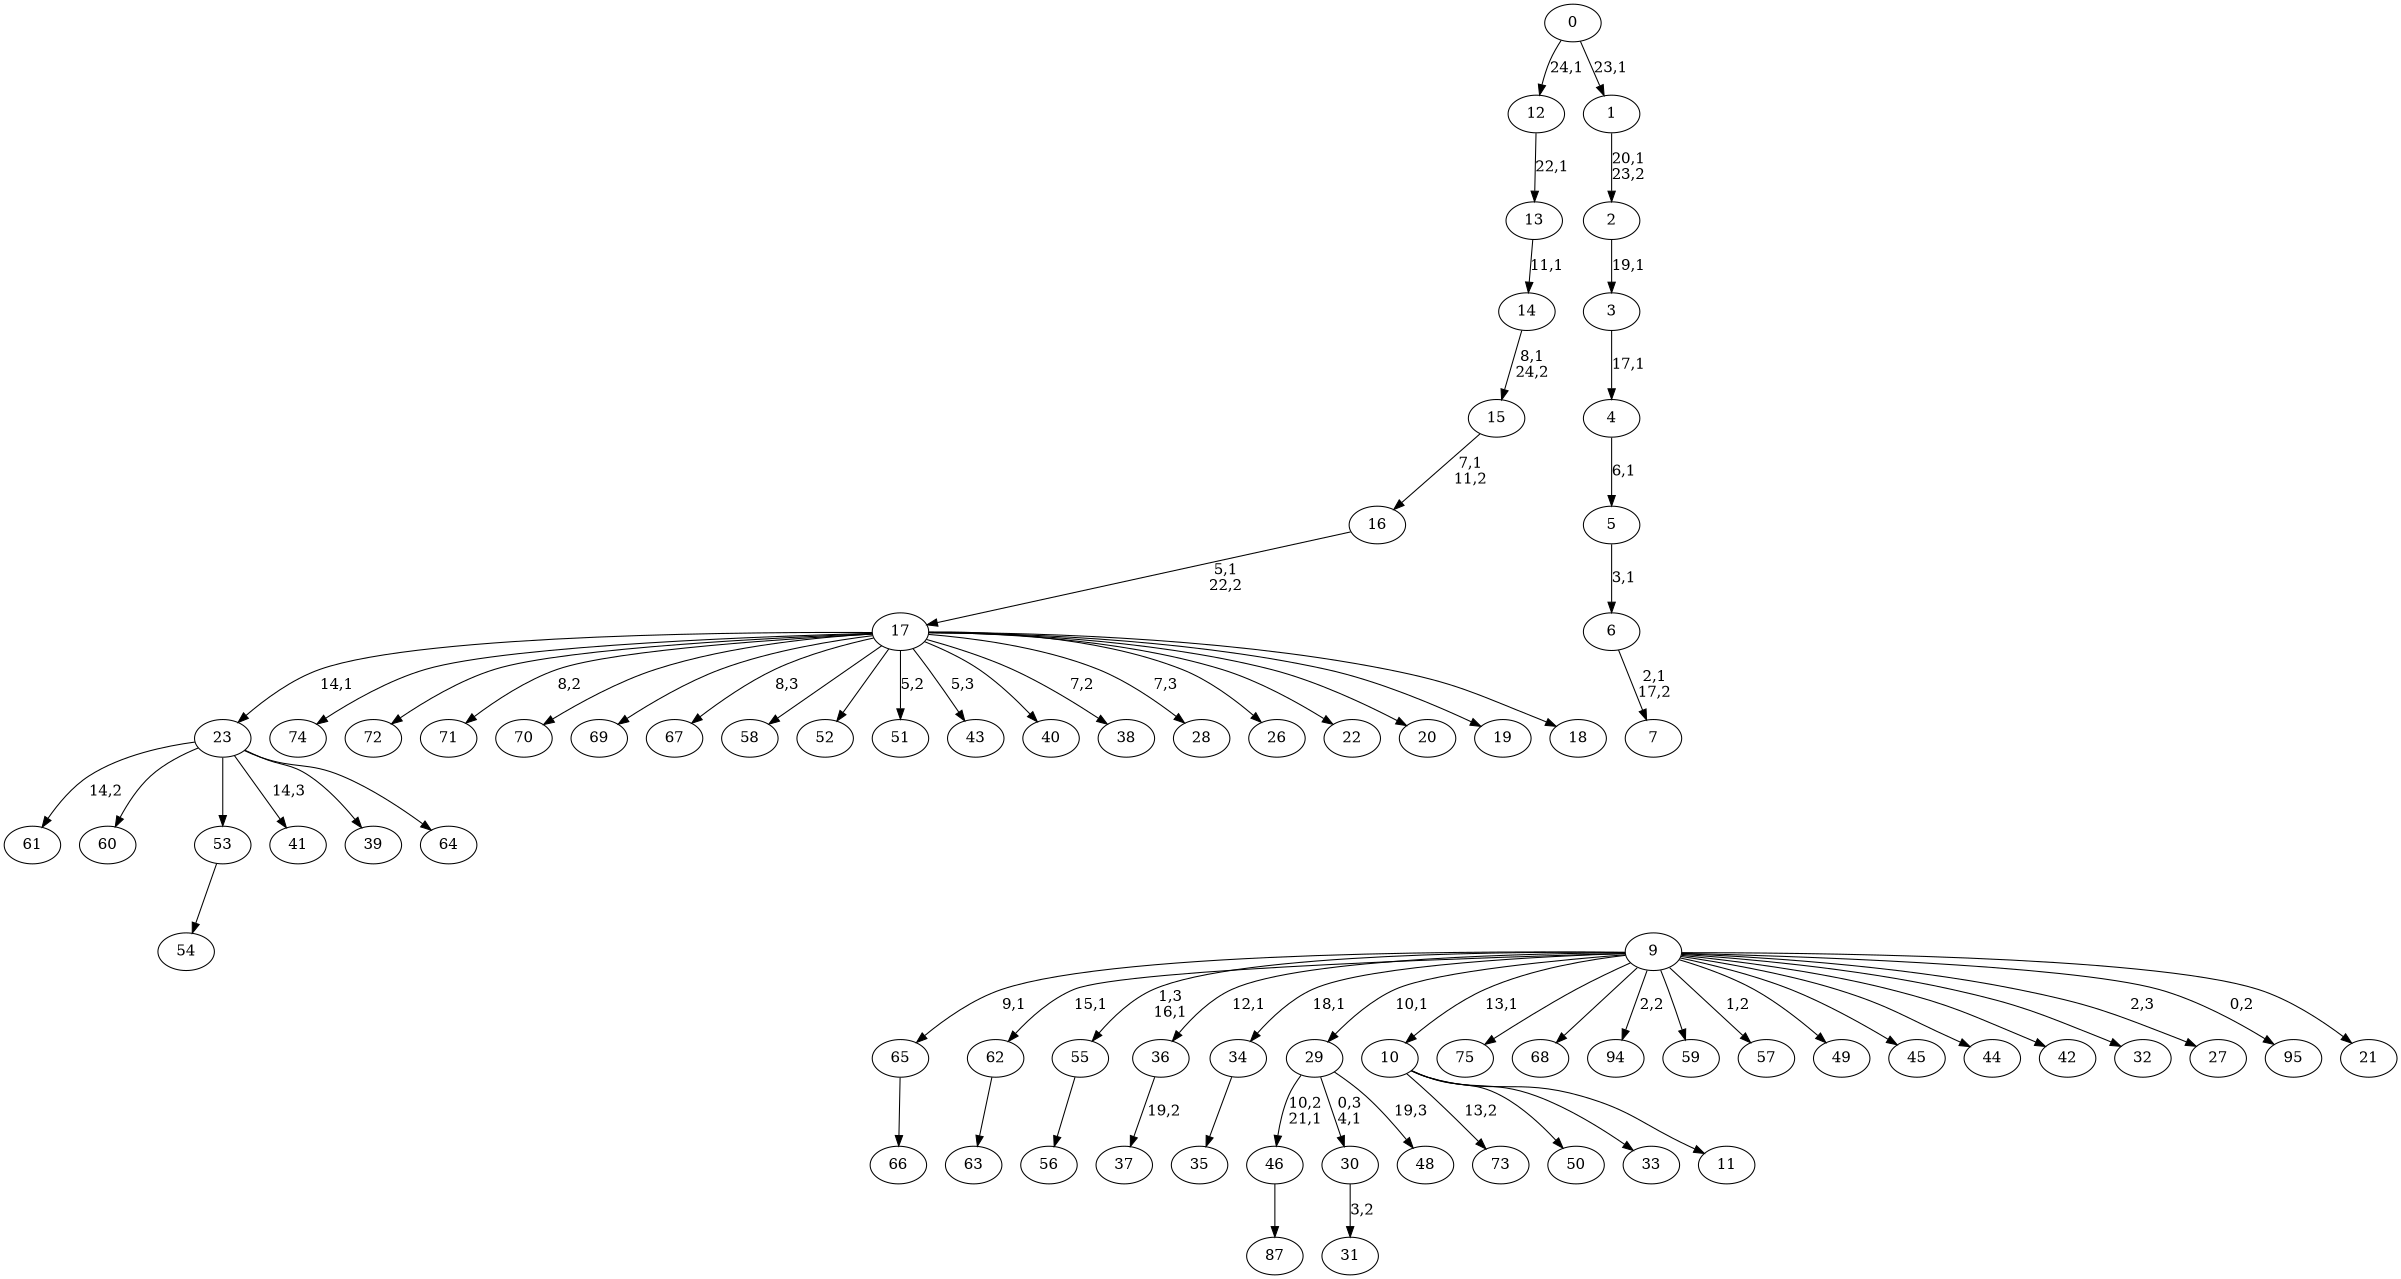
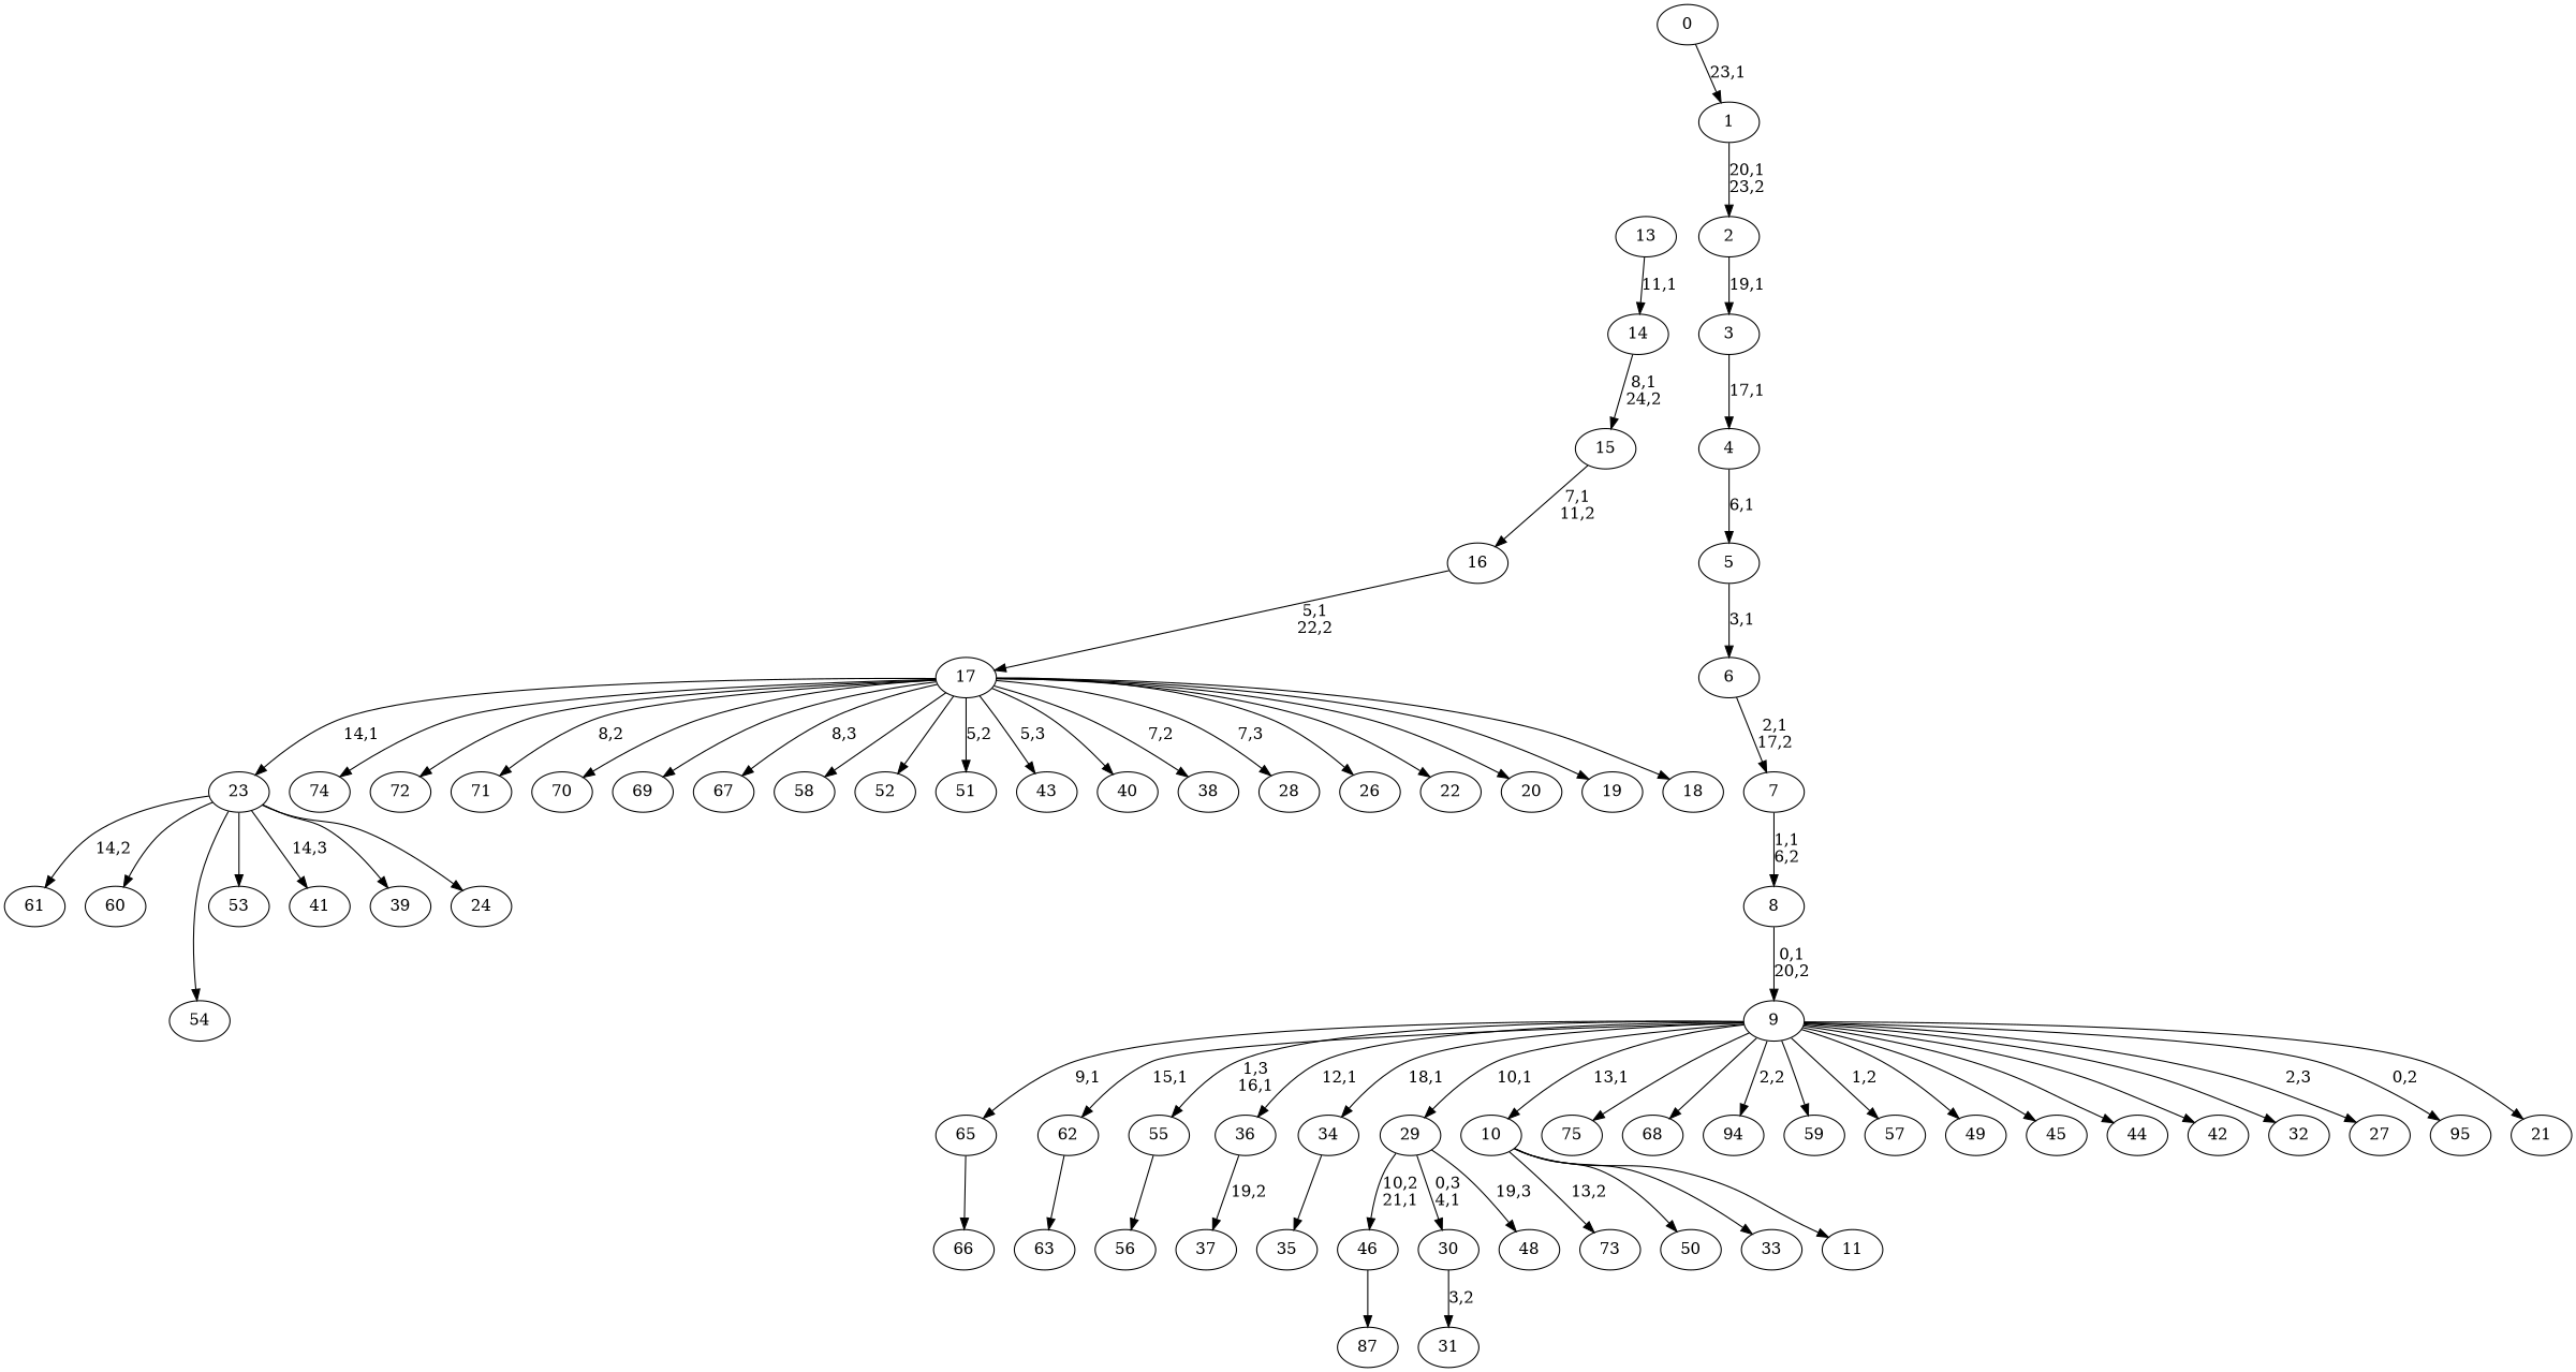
  digraph {
    65
    66
    62
    63
    55
    56
    n7 [label=87]
    46
    36
    37
    34
    35
    30
    31
    29
    48
    23
    61
    60
    54
    53
    41
    39
-   24 [label=64]
+   24
    17
    74
    72
    71
    70
    69
    67
    58
    52
    51
    43
    40
    38
    28
    26
    22
    20
    19
    18
    16
    15
    14
    13
-   12
    10
    73
    50
    33
    11
    9
    75
    68
    n57 [label=94]
    59
    57
    49
    45
    44
    42
    32
    27
    n66 [label=95]
    21
+   8
    7
    6
    5
    4
    3
    2
    1
    0
    65 -> 66
    62 -> 63
    55 -> 56
    46 -> n7
    36 -> 37 [label="19,2"]
    34 -> 35
    30 -> 31 [label="3,2"]
    29 -> 46 [label="10,2\n21,1"]
    29 -> 30 [label="0,3\n4,1"]
    29 -> 48 [label="19,3"]
    23 -> 61 [label="14,2"]
    23 -> 60
-   53 -> 54
+   23 -> 54
    23 -> 53
    23 -> 41 [label="14,3"]
    23 -> 39
    23 -> 24
    17 -> 23 [label="14,1"]
    17 -> 74
    17 -> 72
    17 -> 71 [label="8,2"]
    17 -> 70
    17 -> 69
    17 -> 67 [label="8,3"]
    17 -> 58
    17 -> 52
    17 -> 51 [label="5,2"]
    17 -> 43 [label="5,3"]
    17 -> 40
    17 -> 38 [label="7,2"]
    17 -> 28 [label="7,3"]
    17 -> 26
    17 -> 22
    17 -> 20
    17 -> 19
    17 -> 18
    16 -> 17 [label="5,1\n22,2"]
    15 -> 16 [label="7,1\n11,2"]
    14 -> 15 [label="8,1\n24,2"]
    13 -> 14 [label="11,1"]
-   12 -> 13 [label="22,1"]
    10 -> 73 [label="13,2"]
    10 -> 50
    10 -> 33
    10 -> 11
    9 -> 65 [label="9,1"]
    9 -> 62 [label="15,1"]
    9 -> 55 [label="1,3\n16,1"]
    9 -> 36 [label="12,1"]
    9 -> 34 [label="18,1"]
    9 -> 29 [label="10,1"]
    9 -> 10 [label="13,1"]
    9 -> 75
    9 -> 68
    9 -> n57 [label="2,2"]
    9 -> 59
    9 -> 57 [label="1,2"]
    9 -> 49
    9 -> 45
    9 -> 44
    9 -> 42
    9 -> 32
    9 -> 27 [label="2,3"]
    9 -> n66 [label="0,2"]
    9 -> 21
+   8 -> 9 [label="0,1\n20,2"]
+   7 -> 8 [label="1,1\n6,2"]
    6 -> 7 [label="2,1\n17,2"]
    5 -> 6 [label="3,1"]
    4 -> 5 [label="6,1"]
    3 -> 4 [label="17,1"]
    2 -> 3 [label="19,1"]
    1 -> 2 [label="20,1\n23,2"]
-   0 -> 12 [label="24,1"]
    0 -> 1 [label="23,1"]
  }
